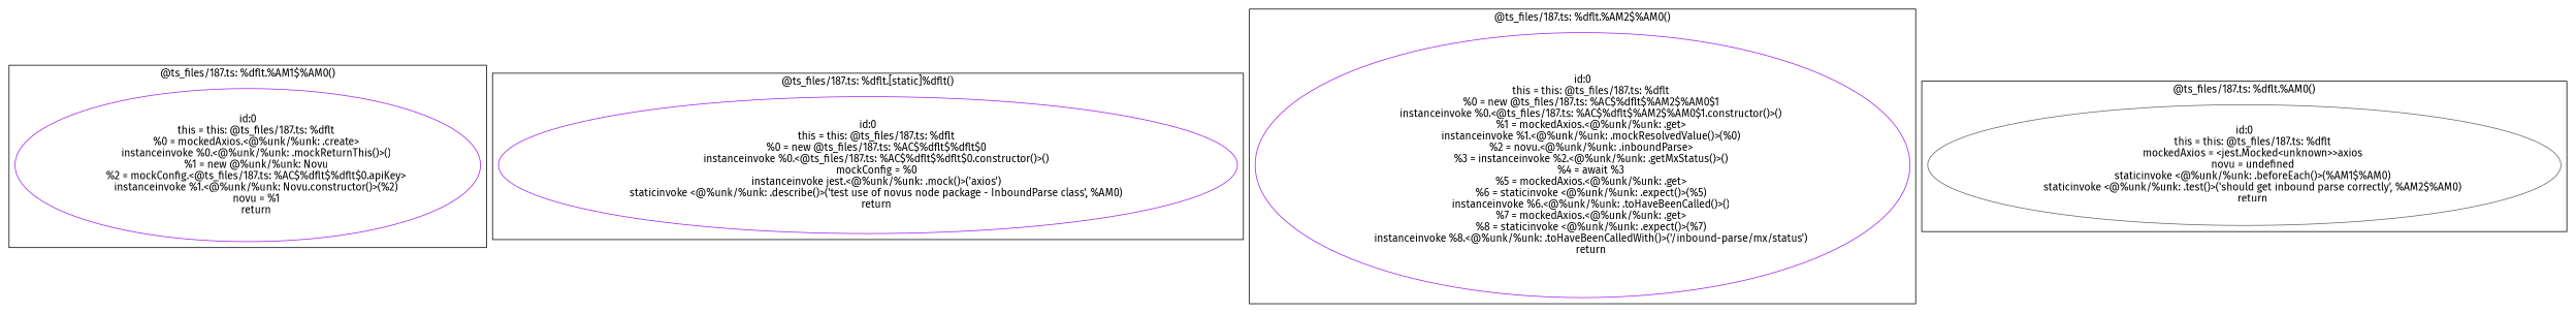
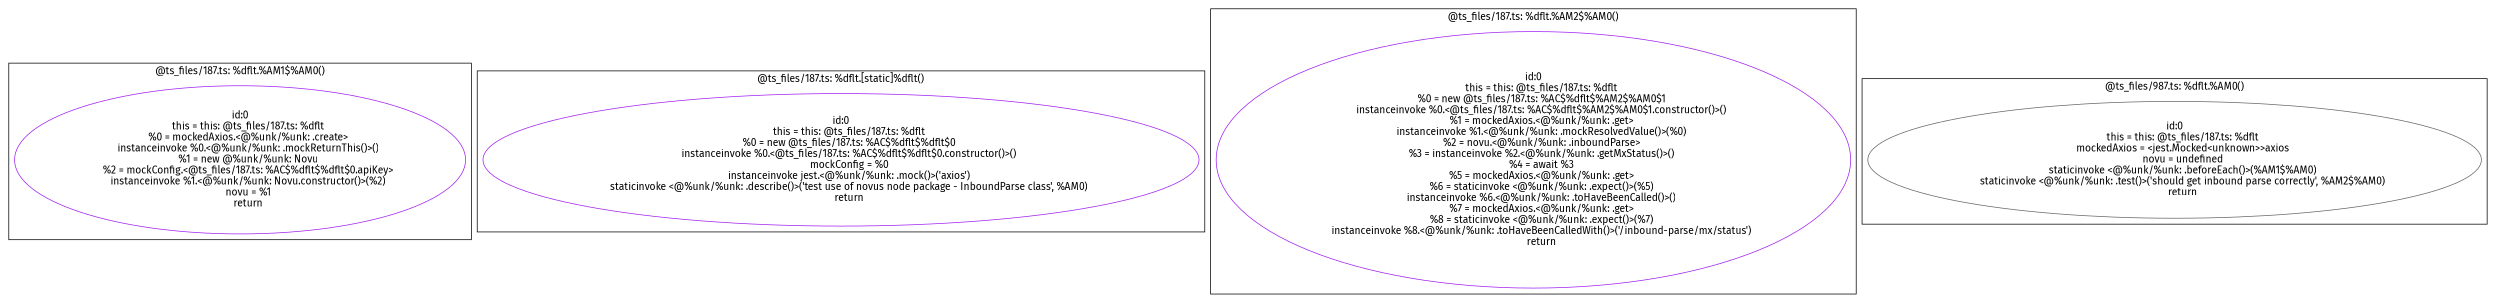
  digraph {
    fontname="Fira Sans"
    node [color=purple fontname="Fira Sans"]
    n1 [label="id:0\n      this = this: @ts_files/187.ts: %dflt\n      %0 = mockedAxios.<@%unk/%unk: .create>\n      instanceinvoke %0.<@%unk/%unk: .mockReturnThis()>()\n      %1 = new @%unk/%unk: Novu\n      %2 = mockConfig.<@ts_files/187.ts: %AC$%dflt$%dflt$0.apiKey>\n      instanceinvoke %1.<@%unk/%unk: Novu.constructor()>(%2)\n      novu = %1\n      return"]
    n2 [label="id:0\n      this = this: @ts_files/187.ts: %dflt\n      %0 = new @ts_files/187.ts: %AC$%dflt$%dflt$0\n      instanceinvoke %0.<@ts_files/187.ts: %AC$%dflt$%dflt$0.constructor()>()\n      mockConfig = %0\n      instanceinvoke jest.<@%unk/%unk: .mock()>('axios')\n      staticinvoke <@%unk/%unk: .describe()>('test use of novus node package - InboundParse class', %AM0)\n      return"]
    n3 [label="id:0\n      this = this: @ts_files/187.ts: %dflt\n      %0 = new @ts_files/187.ts: %AC$%dflt$%AM2$%AM0$1\n      instanceinvoke %0.<@ts_files/187.ts: %AC$%dflt$%AM2$%AM0$1.constructor()>()\n      %1 = mockedAxios.<@%unk/%unk: .get>\n      instanceinvoke %1.<@%unk/%unk: .mockResolvedValue()>(%0)\n      %2 = novu.<@%unk/%unk: .inboundParse>\n      %3 = instanceinvoke %2.<@%unk/%unk: .getMxStatus()>()\n      %4 = await %3\n      %5 = mockedAxios.<@%unk/%unk: .get>\n      %6 = staticinvoke <@%unk/%unk: .expect()>(%5)\n      instanceinvoke %6.<@%unk/%unk: .toHaveBeenCalled()>()\n      %7 = mockedAxios.<@%unk/%unk: .get>\n      %8 = staticinvoke <@%unk/%unk: .expect()>(%7)\n      instanceinvoke %8.<@%unk/%unk: .toHaveBeenCalledWith()>('/inbound-parse/mx/status')\n      return"]
    n4 [label="id:0\n      this = this: @ts_files/187.ts: %dflt\n      mockedAxios = <jest.Mocked<unknown>>axios\n      novu = undefined\n      staticinvoke <@%unk/%unk: .beforeEach()>(%AM1$%AM0)\n      staticinvoke <@%unk/%unk: .test()>('should get inbound parse correctly', %AM2$%AM0)\n      return" color=gray40]
    subgraph cluster_1 {
      label="@ts_files/187.ts: %dflt.%AM1$%AM0()"
      n1
    }
    subgraph cluster_2 {
      label="@ts_files/187.ts: %dflt.[static]%dflt()"
      n2
    }
    subgraph cluster_3 {
      label="@ts_files/187.ts: %dflt.%AM2$%AM0()"
      n3
    }
    subgraph cluster_4 {
-     label="@ts_files/187.ts: %dflt.%AM0()"
+     label="@ts_files/987.ts: %dflt.%AM0()"
      n4
    }
  }
